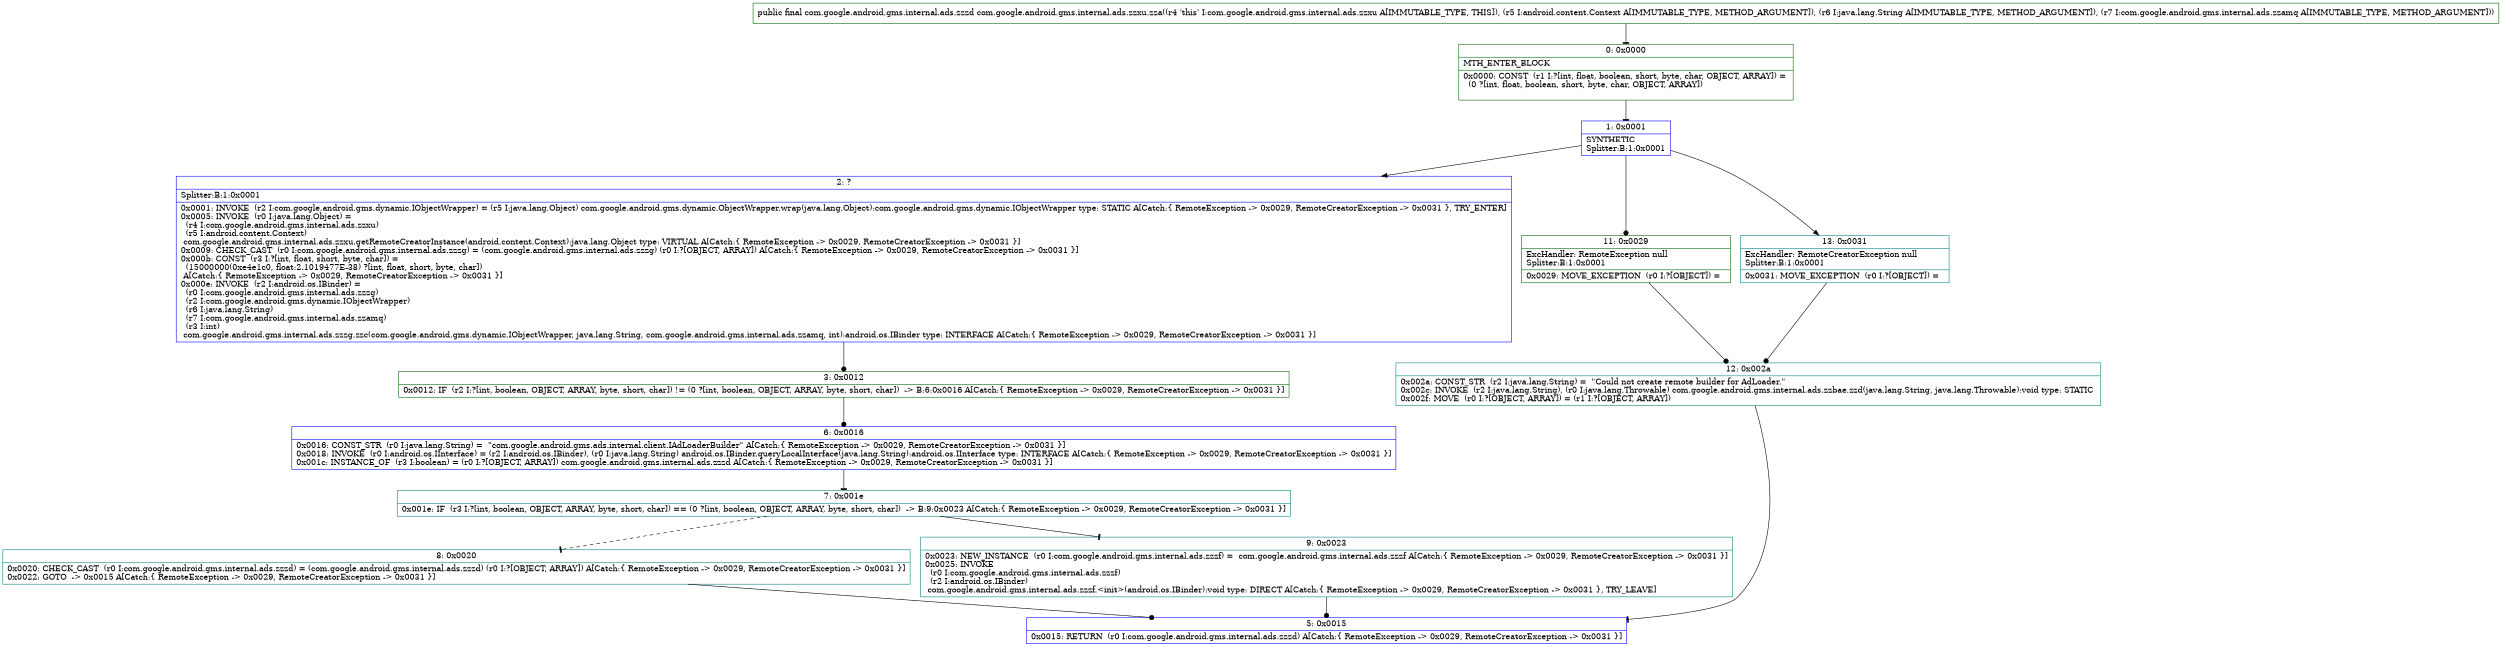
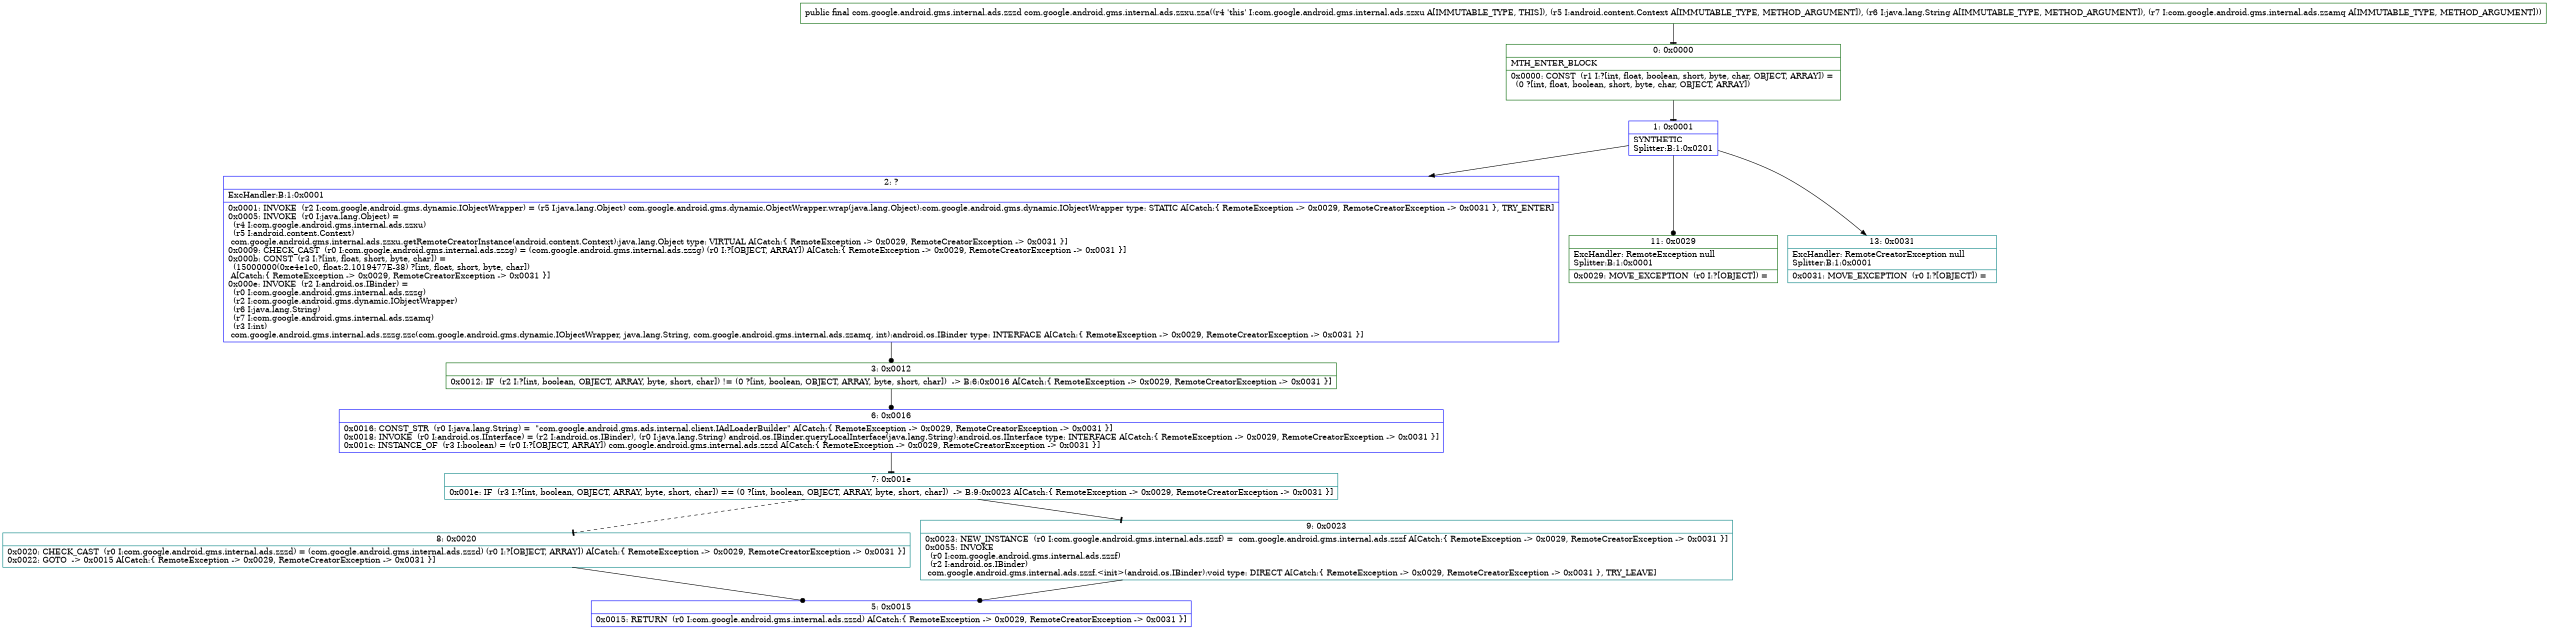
  digraph {
    node [color=teal shape=record]
    edge [arrowhead=dot]
    n1 [color=darkgreen label="{0\:\ 0x0000|MTH_ENTER_BLOCK\l|0x0000: CONST  (r1 I:?[int, float, boolean, short, byte, char, OBJECT, ARRAY]) = \l  (0 ?[int, float, boolean, short, byte, char, OBJECT, ARRAY])\l \l}"]
-   n2 [color=blue label="{1\:\ 0x0001|SYNTHETIC\lSplitter:B:1:0x0001\l}"]
-   n3 [color=blue label="{2\:\ ?|Splitter:B:1:0x0001\l|0x0001: INVOKE  (r2 I:com.google.android.gms.dynamic.IObjectWrapper) = (r5 I:java.lang.Object) com.google.android.gms.dynamic.ObjectWrapper.wrap(java.lang.Object):com.google.android.gms.dynamic.IObjectWrapper type: STATIC A[Catch:\{ RemoteException \-\> 0x0029, RemoteCreatorException \-\> 0x0031 \}, TRY_ENTER]\l0x0005: INVOKE  (r0 I:java.lang.Object) = \l  (r4 I:com.google.android.gms.internal.ads.zzxu)\l  (r5 I:android.content.Context)\l com.google.android.gms.internal.ads.zzxu.getRemoteCreatorInstance(android.content.Context):java.lang.Object type: VIRTUAL A[Catch:\{ RemoteException \-\> 0x0029, RemoteCreatorException \-\> 0x0031 \}]\l0x0009: CHECK_CAST  (r0 I:com.google.android.gms.internal.ads.zzzg) = (com.google.android.gms.internal.ads.zzzg) (r0 I:?[OBJECT, ARRAY]) A[Catch:\{ RemoteException \-\> 0x0029, RemoteCreatorException \-\> 0x0031 \}]\l0x000b: CONST  (r3 I:?[int, float, short, byte, char]) = \l  (15000000(0xe4e1c0, float:2.1019477E\-38) ?[int, float, short, byte, char])\l A[Catch:\{ RemoteException \-\> 0x0029, RemoteCreatorException \-\> 0x0031 \}]\l0x000e: INVOKE  (r2 I:android.os.IBinder) = \l  (r0 I:com.google.android.gms.internal.ads.zzzg)\l  (r2 I:com.google.android.gms.dynamic.IObjectWrapper)\l  (r6 I:java.lang.String)\l  (r7 I:com.google.android.gms.internal.ads.zzamq)\l  (r3 I:int)\l com.google.android.gms.internal.ads.zzzg.zzc(com.google.android.gms.dynamic.IObjectWrapper, java.lang.String, com.google.android.gms.internal.ads.zzamq, int):android.os.IBinder type: INTERFACE A[Catch:\{ RemoteException \-\> 0x0029, RemoteCreatorException \-\> 0x0031 \}]\l}"]
+   n2 [color=blue label="{1\:\ 0x0001|SYNTHETIC\lSplitter:B:1:0x0201\l}"]
+   n3 [color=blue label="{2\:\ ?|ExcHandler:B:1:0x0001\l|0x0001: INVOKE  (r2 I:com.google.android.gms.dynamic.IObjectWrapper) = (r5 I:java.lang.Object) com.google.android.gms.dynamic.ObjectWrapper.wrap(java.lang.Object):com.google.android.gms.dynamic.IObjectWrapper type: STATIC A[Catch:\{ RemoteException \-\> 0x0029, RemoteCreatorException \-\> 0x0031 \}, TRY_ENTER]\l0x0005: INVOKE  (r0 I:java.lang.Object) = \l  (r4 I:com.google.android.gms.internal.ads.zzxu)\l  (r5 I:android.content.Context)\l com.google.android.gms.internal.ads.zzxu.getRemoteCreatorInstance(android.content.Context):java.lang.Object type: VIRTUAL A[Catch:\{ RemoteException \-\> 0x0029, RemoteCreatorException \-\> 0x0031 \}]\l0x0009: CHECK_CAST  (r0 I:com.google.android.gms.internal.ads.zzzg) = (com.google.android.gms.internal.ads.zzzg) (r0 I:?[OBJECT, ARRAY]) A[Catch:\{ RemoteException \-\> 0x0029, RemoteCreatorException \-\> 0x0031 \}]\l0x000b: CONST  (r3 I:?[int, float, short, byte, char]) = \l  (15000000(0xe4e1c0, float:2.1019477E\-38) ?[int, float, short, byte, char])\l A[Catch:\{ RemoteException \-\> 0x0029, RemoteCreatorException \-\> 0x0031 \}]\l0x000e: INVOKE  (r2 I:android.os.IBinder) = \l  (r0 I:com.google.android.gms.internal.ads.zzzg)\l  (r2 I:com.google.android.gms.dynamic.IObjectWrapper)\l  (r6 I:java.lang.String)\l  (r7 I:com.google.android.gms.internal.ads.zzamq)\l  (r3 I:int)\l com.google.android.gms.internal.ads.zzzg.zzc(com.google.android.gms.dynamic.IObjectWrapper, java.lang.String, com.google.android.gms.internal.ads.zzamq, int):android.os.IBinder type: INTERFACE A[Catch:\{ RemoteException \-\> 0x0029, RemoteCreatorException \-\> 0x0031 \}]\l}"]
    n4 [color=darkgreen label="{11\:\ 0x0029|ExcHandler: RemoteException null\lSplitter:B:1:0x0001\l|0x0029: MOVE_EXCEPTION  (r0 I:?[OBJECT]) =  \l}"]
    n5 [label="{13\:\ 0x0031|ExcHandler: RemoteCreatorException null\lSplitter:B:1:0x0001\l|0x0031: MOVE_EXCEPTION  (r0 I:?[OBJECT]) =  \l}"]
    n6 [color=darkgreen label="{3\:\ 0x0012|0x0012: IF  (r2 I:?[int, boolean, OBJECT, ARRAY, byte, short, char]) != (0 ?[int, boolean, OBJECT, ARRAY, byte, short, char])  \-\> B:6:0x0016 A[Catch:\{ RemoteException \-\> 0x0029, RemoteCreatorException \-\> 0x0031 \}]\l}"]
-   n7 [label="{12\:\ 0x002a|0x002a: CONST_STR  (r2 I:java.lang.String) =  \"Could not create remote builder for AdLoader.\" \l0x002c: INVOKE  (r2 I:java.lang.String), (r0 I:java.lang.Throwable) com.google.android.gms.internal.ads.zzbae.zzd(java.lang.String, java.lang.Throwable):void type: STATIC \l0x002f: MOVE  (r0 I:?[OBJECT, ARRAY]) = (r1 I:?[OBJECT, ARRAY]) \l}"]
    n8 [color=blue label="{6\:\ 0x0016|0x0016: CONST_STR  (r0 I:java.lang.String) =  \"com.google.android.gms.ads.internal.client.IAdLoaderBuilder\" A[Catch:\{ RemoteException \-\> 0x0029, RemoteCreatorException \-\> 0x0031 \}]\l0x0018: INVOKE  (r0 I:android.os.IInterface) = (r2 I:android.os.IBinder), (r0 I:java.lang.String) android.os.IBinder.queryLocalInterface(java.lang.String):android.os.IInterface type: INTERFACE A[Catch:\{ RemoteException \-\> 0x0029, RemoteCreatorException \-\> 0x0031 \}]\l0x001c: INSTANCE_OF  (r3 I:boolean) = (r0 I:?[OBJECT, ARRAY]) com.google.android.gms.internal.ads.zzzd A[Catch:\{ RemoteException \-\> 0x0029, RemoteCreatorException \-\> 0x0031 \}]\l}"]
    n9 [label="{7\:\ 0x001e|0x001e: IF  (r3 I:?[int, boolean, OBJECT, ARRAY, byte, short, char]) == (0 ?[int, boolean, OBJECT, ARRAY, byte, short, char])  \-\> B:9:0x0023 A[Catch:\{ RemoteException \-\> 0x0029, RemoteCreatorException \-\> 0x0031 \}]\l}"]
    n10 [color=blue label="{5\:\ 0x0015|0x0015: RETURN  (r0 I:com.google.android.gms.internal.ads.zzzd) A[Catch:\{ RemoteException \-\> 0x0029, RemoteCreatorException \-\> 0x0031 \}]\l}"]
    n11 [label="{8\:\ 0x0020|0x0020: CHECK_CAST  (r0 I:com.google.android.gms.internal.ads.zzzd) = (com.google.android.gms.internal.ads.zzzd) (r0 I:?[OBJECT, ARRAY]) A[Catch:\{ RemoteException \-\> 0x0029, RemoteCreatorException \-\> 0x0031 \}]\l0x0022: GOTO  \-\> 0x0015 A[Catch:\{ RemoteException \-\> 0x0029, RemoteCreatorException \-\> 0x0031 \}]\l}"]
-   n12 [label="{9\:\ 0x0023|0x0023: NEW_INSTANCE  (r0 I:com.google.android.gms.internal.ads.zzzf) =  com.google.android.gms.internal.ads.zzzf A[Catch:\{ RemoteException \-\> 0x0029, RemoteCreatorException \-\> 0x0031 \}]\l0x0025: INVOKE  \l  (r0 I:com.google.android.gms.internal.ads.zzzf)\l  (r2 I:android.os.IBinder)\l com.google.android.gms.internal.ads.zzzf.\<init\>(android.os.IBinder):void type: DIRECT A[Catch:\{ RemoteException \-\> 0x0029, RemoteCreatorException \-\> 0x0031 \}, TRY_LEAVE]\l}"]
+   n12 [label="{9\:\ 0x0023|0x0023: NEW_INSTANCE  (r0 I:com.google.android.gms.internal.ads.zzzf) =  com.google.android.gms.internal.ads.zzzf A[Catch:\{ RemoteException \-\> 0x0029, RemoteCreatorException \-\> 0x0031 \}]\l0x0055: INVOKE  \l  (r0 I:com.google.android.gms.internal.ads.zzzf)\l  (r2 I:android.os.IBinder)\l com.google.android.gms.internal.ads.zzzf.\<init\>(android.os.IBinder):void type: DIRECT A[Catch:\{ RemoteException \-\> 0x0029, RemoteCreatorException \-\> 0x0031 \}, TRY_LEAVE]\l}"]
    n13 [color=darkgreen label="{public final com.google.android.gms.internal.ads.zzzd com.google.android.gms.internal.ads.zzxu.zza((r4 'this' I:com.google.android.gms.internal.ads.zzxu A[IMMUTABLE_TYPE, THIS]), (r5 I:android.content.Context A[IMMUTABLE_TYPE, METHOD_ARGUMENT]), (r6 I:java.lang.String A[IMMUTABLE_TYPE, METHOD_ARGUMENT]), (r7 I:com.google.android.gms.internal.ads.zzamq A[IMMUTABLE_TYPE, METHOD_ARGUMENT])) }"]
    n1 -> n2 [arrowhead=tee]
    n2 -> n3 [arrowhead=normal]
    n2 -> n4
    n2 -> n5 [arrowhead=normal]
    n3 -> n6
-   n4 -> n7
-   n5 -> n7
    n6 -> n8
-   n7 -> n10 [arrowhead=tee]
    n8 -> n9 [arrowhead=tee]
    n9 -> n11 [arrowhead=tee style=dashed]
    n9 -> n12 [arrowhead=tee]
    n11 -> n10
    n12 -> n10
    n13 -> n1 [arrowhead=tee]
  }
